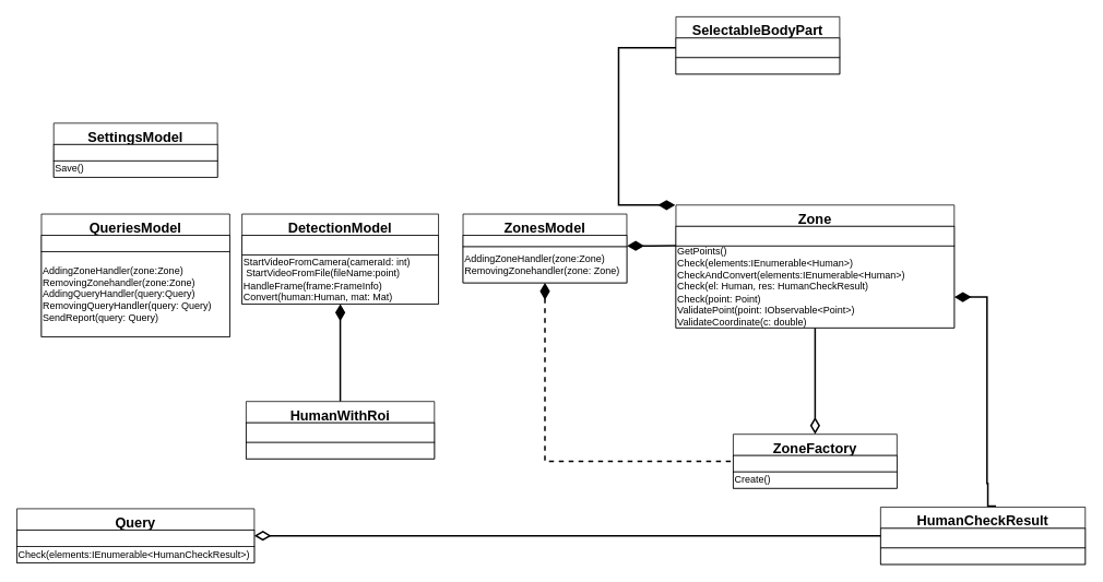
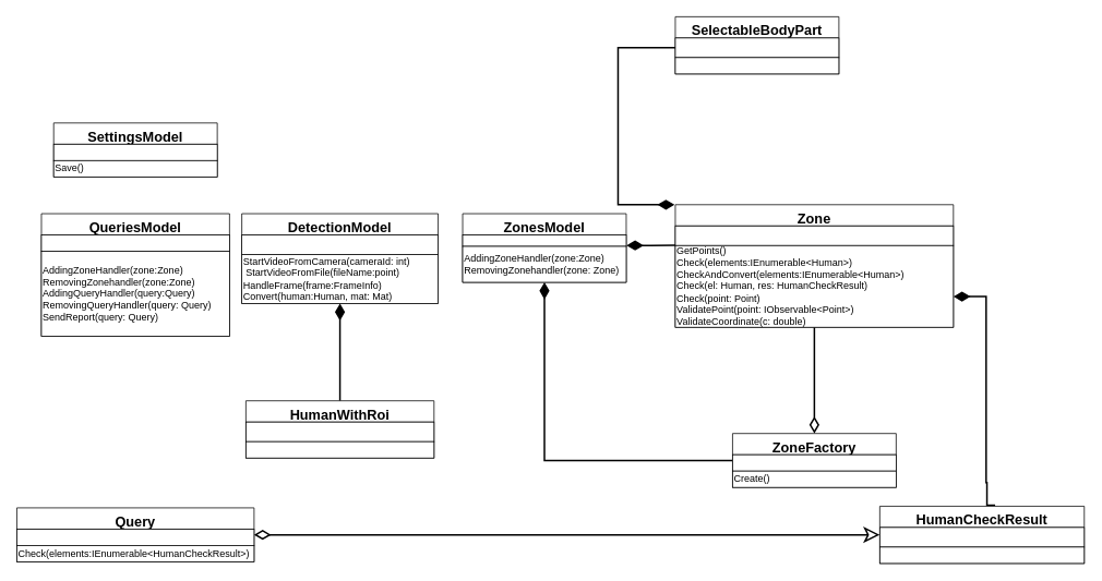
  <mxCell id="0" />
  <mxCell id="1" parent="0" />
  <mxCell id="2" value=" " style="edgeStyle=orthogonalEdgeStyle;rounded=0;orthogonalLoop=1;jettySize=auto;html=1;exitX=1.002;exitY=0.919;exitDx=0;exitDy=0;entryX=0;entryY=0.979;entryDx=0;entryDy=0;fontSize=17;endArrow=none;endFill=0;startSize=15;endSize=14;strokeWidth=2;exitPerimeter=0;entryPerimeter=0;startArrow=diamondThin;startFill=1;" parent="1" source="6" target="20" edge="1"><mxGeometry relative="1" as="geometry"><Array as="points"><mxPoint x="795" y="299" /><mxPoint x="795" y="299" /></Array><mxPoint x="825" y="274" as="targetPoint" /></mxGeometry></mxCell>
  <mxCell id="3" value=" " style="edgeStyle=orthogonalEdgeStyle;rounded=0;orthogonalLoop=1;jettySize=auto;html=1;exitX=1;exitY=0.75;exitDx=0;exitDy=0;fontSize=17;endArrow=none;endFill=0;startSize=15;endSize=14;strokeWidth=2;entryX=0.564;entryY=-0.019;entryDx=0;entryDy=0;entryPerimeter=0;startArrow=diamondThin;startFill=1;" parent="1" source="19" target="28" edge="1"><mxGeometry relative="1" as="geometry"><mxPoint x="1205" y="610" as="targetPoint" /><Array as="points"><mxPoint x="1205" y="363" /><mxPoint x="1205" y="590" /><mxPoint x="1206" y="590" /></Array></mxGeometry></mxCell>
- <mxCell id="4" value=" " style="edgeStyle=orthogonalEdgeStyle;rounded=0;orthogonalLoop=1;jettySize=auto;html=1;exitX=0.5;exitY=1;exitDx=0;exitDy=0;entryX=0;entryY=0.5;entryDx=0;entryDy=0;fontFamily=Helvetica;fontSize=18;fontColor=default;endArrow=none;endFill=0;startSize=15;endSize=13;strokeWidth=2;startArrow=diamondThin;startFill=1;dashed=1;" parent="1" source="5" target="9" edge="1"><mxGeometry relative="1" as="geometry" /></mxCell>
+ <mxCell id="4" value=" " style="edgeStyle=orthogonalEdgeStyle;rounded=0;orthogonalLoop=1;jettySize=auto;html=1;exitX=0.5;exitY=1;exitDx=0;exitDy=0;entryX=0;entryY=0.5;entryDx=0;entryDy=0;fontFamily=Helvetica;fontSize=18;fontColor=default;endArrow=none;endFill=0;startSize=15;endSize=13;strokeWidth=2;startArrow=diamondThin;startFill=1;" parent="1" source="5" target="9" edge="1"><mxGeometry relative="1" as="geometry" /></mxCell>
  <mxCell id="5" value="ZonesModel" style="swimlane;fontStyle=1;align=center;verticalAlign=top;childLayout=stackLayout;horizontal=1;startSize=26;horizontalStack=0;resizeParent=1;resizeParentMax=0;resizeLast=0;collapsible=1;marginBottom=0;fontSize=17;" parent="1" vertex="1"><mxGeometry x="565" y="261" width="200" height="84" as="geometry" /></mxCell>
  <mxCell id="6" value="" style="rounded=0;whiteSpace=wrap;html=1;fontFamily=Helvetica;fontSize=12;fontColor=default;startSize=26;strokeColor=default;fillColor=default;align=left;" parent="5" vertex="1"><mxGeometry y="26" width="200" height="14" as="geometry" /></mxCell>
  <mxCell id="7" value="AddingZoneHandler(zone:Zone)&lt;br&gt;RemovingZonehandler(zone: Zone)" style="rounded=0;whiteSpace=wrap;html=1;fontFamily=Helvetica;fontSize=12;fontColor=default;startSize=26;strokeColor=default;fillColor=default;align=left;" parent="5" vertex="1"><mxGeometry y="40" width="200" height="44" as="geometry" /></mxCell>
  <mxCell id="8" value=" " style="edgeStyle=orthogonalEdgeStyle;rounded=0;orthogonalLoop=1;jettySize=auto;html=1;exitX=0.5;exitY=0;exitDx=0;exitDy=0;entryX=0.5;entryY=1;entryDx=0;entryDy=0;fontSize=17;endArrow=none;endFill=0;startSize=15;endSize=14;strokeWidth=2;startArrow=diamondThin;startFill=0;" parent="1" source="9" target="19" edge="1"><mxGeometry relative="1" as="geometry" /></mxCell>
  <mxCell id="9" value="ZoneFactory" style="swimlane;fontStyle=1;align=center;verticalAlign=top;childLayout=stackLayout;horizontal=1;startSize=26;horizontalStack=0;resizeParent=1;resizeParentMax=0;resizeLast=0;collapsible=1;marginBottom=0;fontSize=17;" parent="1" vertex="1"><mxGeometry x="895" y="530" width="200" height="66" as="geometry" /></mxCell>
  <mxCell id="10" value="" style="rounded=0;whiteSpace=wrap;html=1;fontFamily=Helvetica;fontSize=12;fontColor=default;startSize=26;strokeColor=default;fillColor=default;align=left;" parent="9" vertex="1"><mxGeometry y="26" width="200" height="20" as="geometry" /></mxCell>
  <mxCell id="11" value="Create()" style="rounded=0;whiteSpace=wrap;html=1;fontFamily=Helvetica;fontSize=12;fontColor=default;startSize=26;strokeColor=default;fillColor=default;align=left;" parent="9" vertex="1"><mxGeometry y="46" width="200" height="20" as="geometry" /></mxCell>
  <mxCell id="12" value="SettingsModel" style="swimlane;fontStyle=1;align=center;verticalAlign=top;childLayout=stackLayout;horizontal=1;startSize=26;horizontalStack=0;resizeParent=1;resizeParentMax=0;resizeLast=0;collapsible=1;marginBottom=0;fontSize=17;" parent="1" vertex="1"><mxGeometry x="65" y="150" width="200" height="66" as="geometry" /></mxCell>
  <mxCell id="13" value="" style="rounded=0;whiteSpace=wrap;html=1;fontFamily=Helvetica;fontSize=12;fontColor=default;startSize=26;strokeColor=default;fillColor=default;align=left;" parent="12" vertex="1"><mxGeometry y="26" width="200" height="20" as="geometry" /></mxCell>
  <mxCell id="14" value="Save()" style="rounded=0;whiteSpace=wrap;html=1;fontFamily=Helvetica;fontSize=12;fontColor=default;startSize=26;strokeColor=default;fillColor=default;align=left;" parent="12" vertex="1"><mxGeometry y="46" width="200" height="20" as="geometry" /></mxCell>
  <mxCell id="15" value=" " style="edgeStyle=orthogonalEdgeStyle;rounded=0;orthogonalLoop=1;jettySize=auto;html=1;exitX=0.5;exitY=1;exitDx=0;exitDy=0;entryX=0.5;entryY=0;entryDx=0;entryDy=0;fontSize=17;endArrow=none;endFill=0;startSize=15;endSize=14;strokeWidth=2;startArrow=diamondThin;startFill=1;" parent="1" source="16" target="25" edge="1"><mxGeometry relative="1" as="geometry" /></mxCell>
  <mxCell id="16" value="DetectionModel" style="swimlane;fontStyle=1;align=center;verticalAlign=top;childLayout=stackLayout;horizontal=1;startSize=26;horizontalStack=0;resizeParent=1;resizeParentMax=0;resizeLast=0;collapsible=1;marginBottom=0;fontSize=17;" parent="1" vertex="1"><mxGeometry x="295" y="261" width="240" height="110" as="geometry" /></mxCell>
  <mxCell id="17" value="" style="rounded=0;whiteSpace=wrap;html=1;fontFamily=Helvetica;fontSize=12;fontColor=default;startSize=26;strokeColor=default;fillColor=default;align=left;" parent="16" vertex="1"><mxGeometry y="26" width="240" height="24" as="geometry" /></mxCell>
  <mxCell id="18" value="StartVideoFromCamera(cameraId: int)&lt;br&gt;&amp;nbsp;StartVideoFromFile(fileName:point)&lt;br&gt;HandleFrame(frame:FrameInfo)&lt;br&gt;Convert(human:Human, mat:&amp;nbsp;Mat)" style="rounded=0;whiteSpace=wrap;html=1;fontFamily=Helvetica;fontSize=12;fontColor=default;startSize=26;strokeColor=default;fillColor=default;align=left;" parent="16" vertex="1"><mxGeometry y="50" width="240" height="60" as="geometry" /></mxCell>
  <mxCell id="19" value="Zone" style="swimlane;fontStyle=1;align=center;verticalAlign=top;childLayout=stackLayout;horizontal=1;startSize=26;horizontalStack=0;resizeParent=1;resizeParentMax=0;resizeLast=0;collapsible=1;marginBottom=0;fontSize=17;" parent="1" vertex="1"><mxGeometry x="825" y="250" width="340" height="150" as="geometry" /></mxCell>
  <mxCell id="20" value="" style="rounded=0;whiteSpace=wrap;html=1;fontFamily=Helvetica;fontSize=12;fontColor=default;startSize=26;strokeColor=default;fillColor=default;align=left;" parent="19" vertex="1"><mxGeometry y="26" width="340" height="24" as="geometry" /></mxCell>
  <mxCell id="21" value="GetPoints()&lt;br&gt;Check(elements:IEnumerable&amp;lt;Human&amp;gt;)&lt;br&gt;CheckAndConvert(elements:IEnumerable&amp;lt;Human&amp;gt;)&lt;br&gt;Check(el: Human, res: HumanCheckResult)&lt;br&gt;Check(point: Point)&lt;br&gt;ValidatePoint(point: IObservable&amp;lt;Point&amp;gt;)&lt;br&gt;ValidateCoordinate(c: double)" style="rounded=0;whiteSpace=wrap;html=1;fontFamily=Helvetica;fontSize=12;fontColor=default;startSize=26;strokeColor=default;fillColor=default;align=left;" parent="19" vertex="1"><mxGeometry y="50" width="340" height="100" as="geometry" /></mxCell>
  <mxCell id="22" value="QueriesModel" style="swimlane;fontStyle=1;align=center;verticalAlign=top;childLayout=stackLayout;horizontal=1;startSize=26;horizontalStack=0;resizeParent=1;resizeParentMax=0;resizeLast=0;collapsible=1;marginBottom=0;fontSize=17;" parent="1" vertex="1"><mxGeometry x="50" y="261" width="230" height="150" as="geometry" /></mxCell>
  <mxCell id="23" value="" style="rounded=0;whiteSpace=wrap;html=1;fontFamily=Helvetica;fontSize=12;fontColor=default;startSize=26;strokeColor=default;fillColor=default;align=left;" parent="22" vertex="1"><mxGeometry y="26" width="230" height="20" as="geometry" /></mxCell>
  <mxCell id="24" value="&lt;span&gt;AddingZoneHandler(&lt;/span&gt;zone:&lt;span&gt;Zone)&lt;/span&gt;&lt;br&gt;&lt;span&gt;RemovingZonehandler(zone:Zone)&lt;br&gt;&lt;/span&gt;&lt;span&gt;AddingQueryHandler(query:Query)&lt;/span&gt;&lt;br&gt;&lt;span&gt;RemovingQueryHandler(query: Query)&lt;/span&gt;&lt;br&gt;&lt;span&gt;SendReport(query: Query)&lt;/span&gt;" style="rounded=0;whiteSpace=wrap;html=1;fontFamily=Helvetica;fontSize=12;fontColor=default;startSize=26;strokeColor=default;fillColor=default;align=left;" parent="22" vertex="1"><mxGeometry y="46" width="230" height="104" as="geometry" /></mxCell>
  <mxCell id="25" value="HumanWithRoi" style="swimlane;fontStyle=1;align=center;verticalAlign=top;childLayout=stackLayout;horizontal=1;startSize=26;horizontalStack=0;resizeParent=1;resizeParentMax=0;resizeLast=0;collapsible=1;marginBottom=0;fontSize=17;" parent="1" vertex="1"><mxGeometry x="300" y="490" width="230" height="70" as="geometry" /></mxCell>
  <mxCell id="26" value="" style="rounded=0;whiteSpace=wrap;html=1;fontFamily=Helvetica;fontSize=12;fontColor=default;startSize=26;strokeColor=default;fillColor=default;align=left;" parent="25" vertex="1"><mxGeometry y="26" width="230" height="24" as="geometry" /></mxCell>
  <mxCell id="27" value="" style="rounded=0;whiteSpace=wrap;html=1;fontFamily=Helvetica;fontSize=12;fontColor=default;startSize=26;strokeColor=default;fillColor=default;align=left;" parent="25" vertex="1"><mxGeometry y="50" width="230" height="20" as="geometry" /></mxCell>
  <mxCell id="28" value="HumanCheckResult" style="swimlane;fontStyle=1;align=center;verticalAlign=top;childLayout=stackLayout;horizontal=1;startSize=26;horizontalStack=0;resizeParent=1;resizeParentMax=0;resizeLast=0;collapsible=1;marginBottom=0;fontSize=17;" parent="1" vertex="1"><mxGeometry x="1075" y="619" width="250" height="70" as="geometry" /></mxCell>
  <mxCell id="29" value="" style="rounded=0;whiteSpace=wrap;html=1;fontFamily=Helvetica;fontSize=12;fontColor=default;startSize=26;strokeColor=default;fillColor=default;align=left;" parent="28" vertex="1"><mxGeometry y="26" width="250" height="24" as="geometry" /></mxCell>
  <mxCell id="30" value="" style="rounded=0;whiteSpace=wrap;html=1;fontFamily=Helvetica;fontSize=12;fontColor=default;startSize=26;strokeColor=default;fillColor=default;align=left;" parent="28" vertex="1"><mxGeometry y="50" width="250" height="20" as="geometry" /></mxCell>
  <mxCell id="31" value="SelectableBodyPart" style="swimlane;fontStyle=1;align=center;verticalAlign=top;childLayout=stackLayout;horizontal=1;startSize=26;horizontalStack=0;resizeParent=1;resizeParentMax=0;resizeLast=0;collapsible=1;marginBottom=0;fontSize=17;" parent="1" vertex="1"><mxGeometry x="825" y="20" width="200" height="70" as="geometry" /></mxCell>
  <mxCell id="32" value="" style="rounded=0;whiteSpace=wrap;html=1;fontFamily=Helvetica;fontSize=12;fontColor=default;startSize=26;strokeColor=default;fillColor=default;align=left;" parent="31" vertex="1"><mxGeometry y="26" width="200" height="24" as="geometry" /></mxCell>
  <mxCell id="33" value="" style="rounded=0;whiteSpace=wrap;html=1;fontFamily=Helvetica;fontSize=12;fontColor=default;startSize=26;strokeColor=default;fillColor=default;align=left;" parent="31" vertex="1"><mxGeometry y="50" width="200" height="20" as="geometry" /></mxCell>
- <mxCell id="34" value=" " style="edgeStyle=orthogonalEdgeStyle;rounded=0;orthogonalLoop=1;jettySize=auto;html=1;exitX=1;exitY=0.5;exitDx=0;exitDy=0;entryX=0;entryY=0.5;entryDx=0;entryDy=0;fontSize=17;endArrow=none;endFill=0;startSize=15;endSize=14;strokeWidth=2;startArrow=diamondThin;startFill=0;" parent="1" source="35" target="28" edge="1"><mxGeometry relative="1" as="geometry" /></mxCell>
+ <mxCell id="34" value=" " style="edgeStyle=orthogonalEdgeStyle;rounded=0;orthogonalLoop=1;jettySize=auto;html=1;exitX=1;exitY=0.5;exitDx=0;exitDy=0;entryX=0;entryY=0.5;entryDx=0;entryDy=0;fontSize=17;endArrow=classic;endFill=0;startSize=15;endSize=14;strokeWidth=2;startArrow=diamondThin;startFill=0;" parent="1" source="35" target="28" edge="1"><mxGeometry relative="1" as="geometry" /></mxCell>
  <mxCell id="35" value="Query" style="swimlane;fontStyle=1;align=center;verticalAlign=top;childLayout=stackLayout;horizontal=1;startSize=26;horizontalStack=0;resizeParent=1;resizeParentMax=0;resizeLast=0;collapsible=1;marginBottom=0;fontSize=17;" parent="1" vertex="1"><mxGeometry x="20" y="621" width="290" height="66" as="geometry" /></mxCell>
  <mxCell id="36" value="" style="rounded=0;whiteSpace=wrap;html=1;fontFamily=Helvetica;fontSize=12;fontColor=default;startSize=26;strokeColor=default;fillColor=default;align=left;" parent="35" vertex="1"><mxGeometry y="26" width="290" height="20" as="geometry" /></mxCell>
  <mxCell id="37" value="&lt;span&gt;Check(&lt;/span&gt;elements:&lt;span&gt;IEnumerable&amp;lt;&lt;/span&gt;&lt;span style=&quot;text-align: center&quot;&gt;HumanCheckResult&lt;/span&gt;&lt;span&gt;&amp;gt;)&lt;/span&gt;" style="rounded=0;whiteSpace=wrap;html=1;fontFamily=Helvetica;fontSize=12;fontColor=default;startSize=26;strokeColor=default;fillColor=default;align=left;" parent="35" vertex="1"><mxGeometry y="46" width="290" height="20" as="geometry" /></mxCell>
  <mxCell id="38" value="" style="edgeStyle=orthogonalEdgeStyle;rounded=0;orthogonalLoop=1;jettySize=auto;html=1;entryX=0;entryY=0.5;entryDx=0;entryDy=0;fontSize=17;endArrow=none;endFill=0;startSize=15;endSize=14;strokeWidth=2;startArrow=diamondThin;startFill=1;" parent="1" edge="1"><mxGeometry x="0.082" relative="1" as="geometry"><Array as="points"><mxPoint x="824" y="250" /><mxPoint x="755" y="250" /><mxPoint x="755" y="58" /></Array><mxPoint x="825" y="58" as="targetPoint" /><mxPoint x="824" y="250" as="sourcePoint" /><mxPoint as="offset" /></mxGeometry></mxCell>
